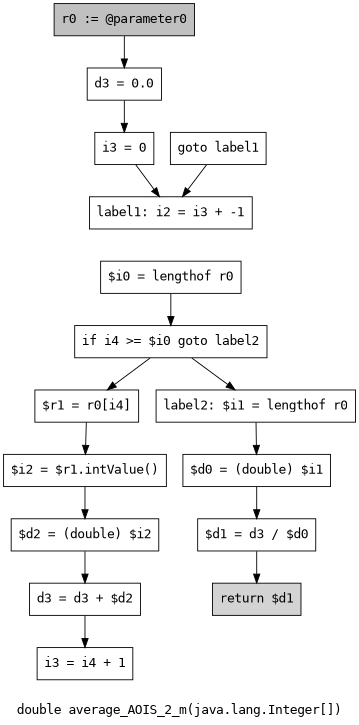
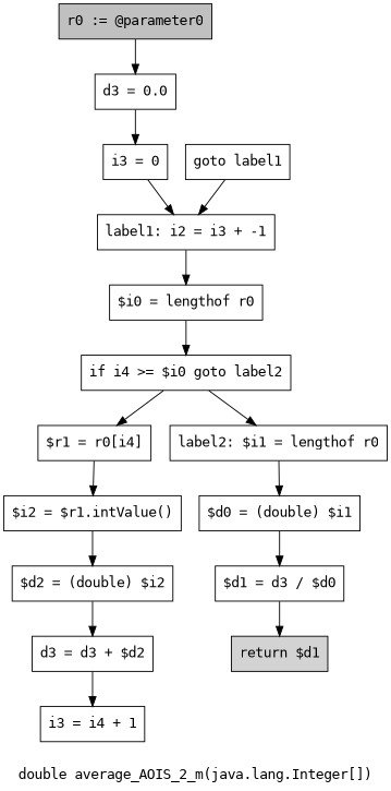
  digraph {
    fontname="DejaVu Sans Mono"
    label="double average_AOIS_2_m(java.lang.Integer[])"
    node [fontname="DejaVu Sans Mono" shape=box]
    edge [fontname="DejaVu Sans Mono"]
    n1 [fillcolor=gray label="r0 := @parameter0" style=filled]
    n2 [label="d3 = 0.0"]
    n3 [label="i3 = 0"]
    n4 [label="label1: i2 = i3 + -1"]
    n5 [label="$i0 = lengthof r0"]
    n6 [label="if i4 >= $i0 goto label2"]
    n7 [label="$r1 = r0[i4]"]
    n8 [label="label2: $i1 = lengthof r0"]
    n9 [label="$i2 = $r1.intValue()"]
    n10 [label="$d0 = (double) $i1"]
    n11 [label="$d2 = (double) $i2"]
    n12 [label="$d1 = d3 / $d0"]
    n13 [label="d3 = d3 + $d2"]
    n14 [label="i3 = i4 + 1"]
    n15 [label="goto label1"]
    n16 [fillcolor=lightgray label="return $d1" style=filled]
    n1 -> n2
    n2 -> n3
    n3 -> n4
+   n4 -> n5
    n5 -> n6
    n6 -> n7
    n6 -> n8
    n7 -> n9
    n8 -> n10
    n9 -> n11
    n10 -> n12
    n11 -> n13
    n12 -> n16
    n13 -> n14
    n15 -> n4
  }
